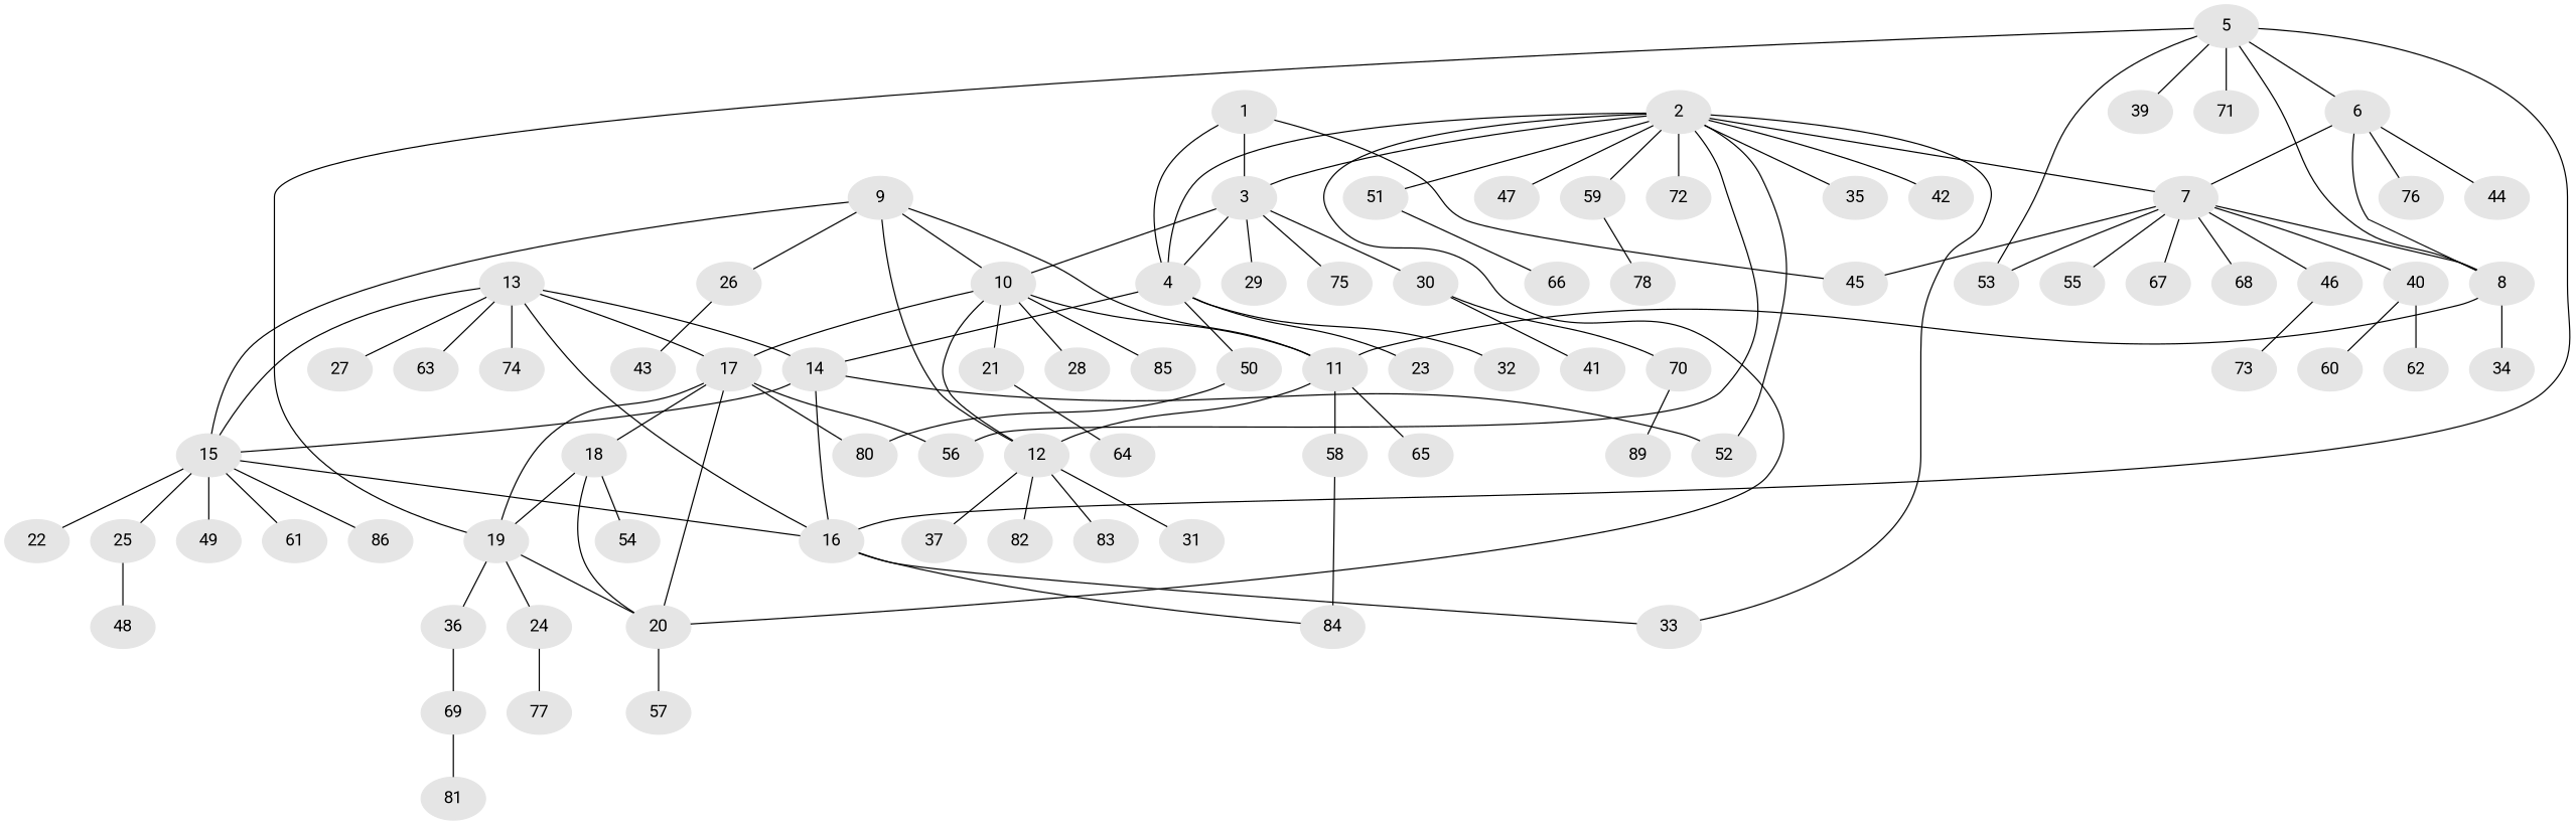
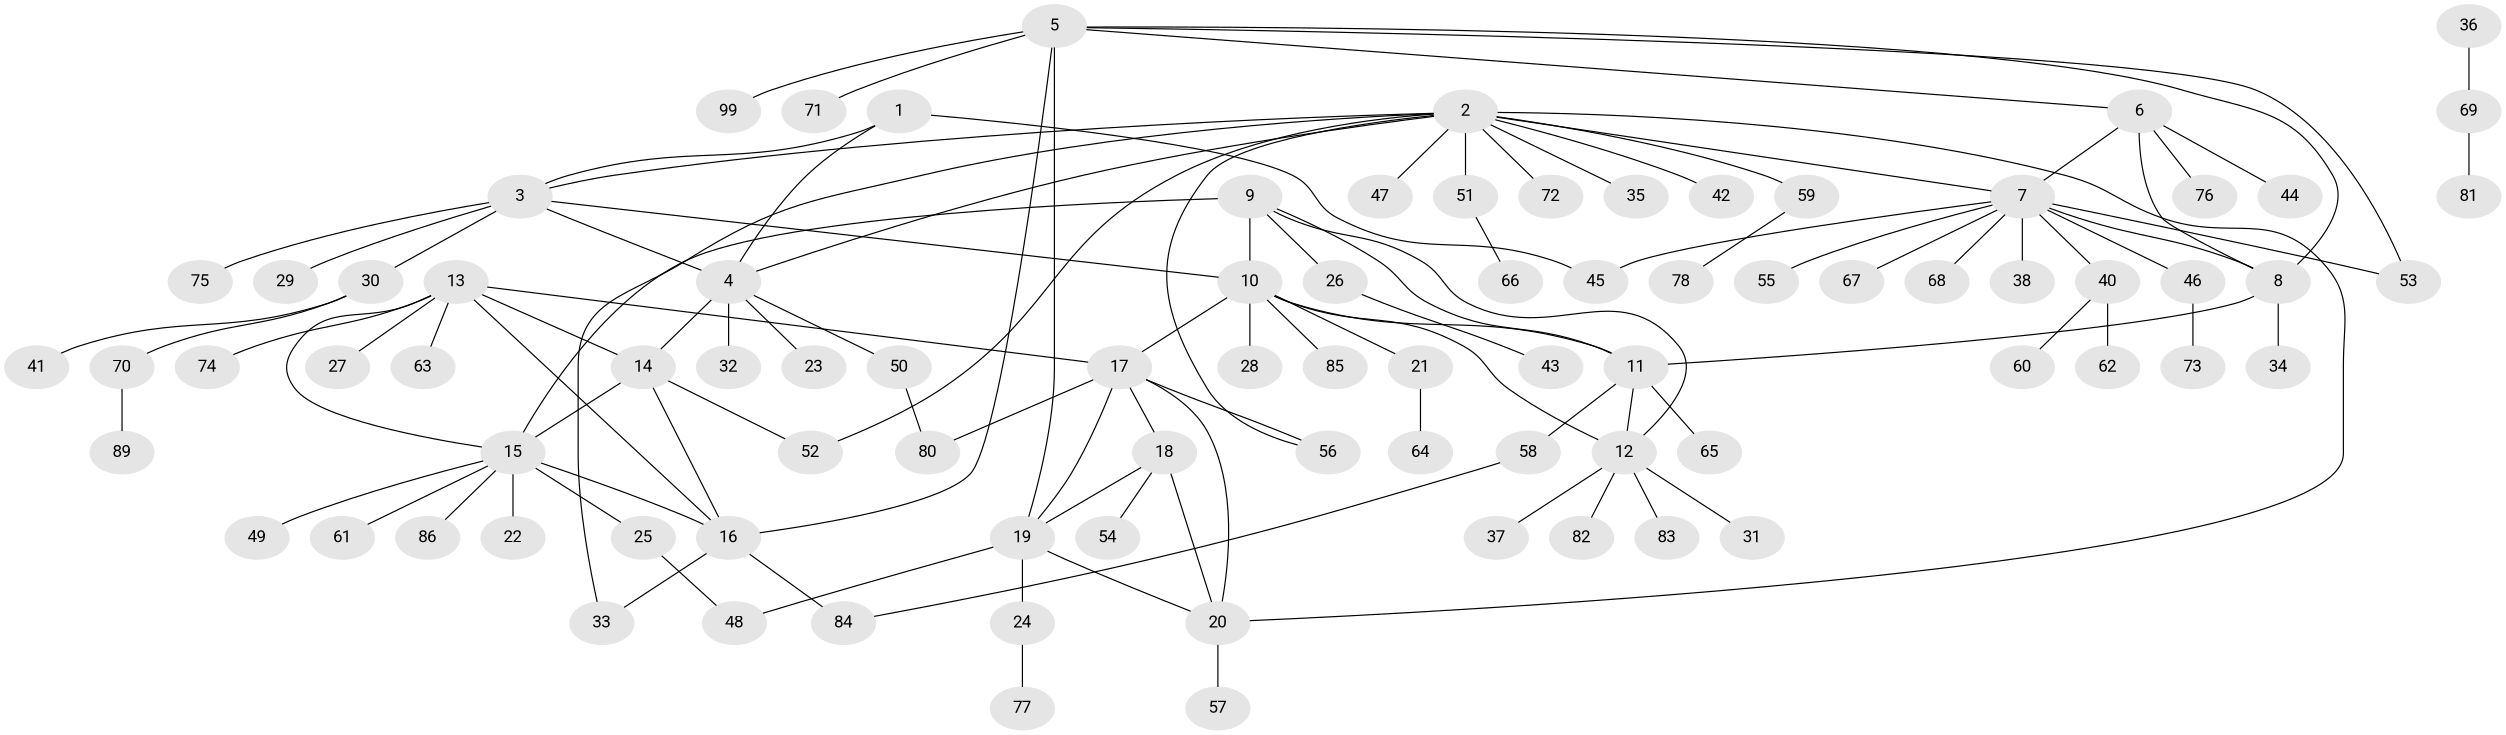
  graph {
    fontname=Roboto
    node [color=gray90 fontname=Roboto style=filled]
    edge [fontname=Roboto]
    1
    3
    4
    45
    2
    7
    20
    33
    35
    42
    47
    51
    52
    56
    59
    72
    10
    29
    30
    75
    14
    23
    32
    50
    8
+   38
    40
    46
    53
    55
    67
    68
    57
    66
    78
    11
    12
    17
    21
    28
    85
    41
    70
    16
    15
    80
    5
    6
    19
-   39
+   39 [label=99]
    71
    44
    76
    34
    84
    24
    36
    60
    62
    73
    58
    65
    9
    26
    31
    37
    82
    83
    22
    25
    49
    61
    86
    43
    18
    64
    13
    27
    63
    74
    48
    54
    77
    69
    n85 [label=89]
    81
    1 -- 3
    1 -- 4
    1 -- 45
    3 -- 4
    3 -- 10
    3 -- 29
    3 -- 30
    3 -- 75
    4 -- 14
    4 -- 23
    4 -- 32
    4 -- 50
    2 -- 3
    2 -- 4
    2 -- 7
    2 -- 20
    2 -- 33
    2 -- 35
    2 -- 42
    2 -- 47
    2 -- 51
    2 -- 52
    2 -- 56
    2 -- 59
    2 -- 72
    7 -- 45
    7 -- 8
+   7 -- 38
    7 -- 40
    7 -- 46
    7 -- 53
    7 -- 55
    7 -- 67
    7 -- 68
    20 -- 57
    51 -- 66
    59 -- 78
    10 -- 11
    10 -- 12
    10 -- 17
    10 -- 21
    10 -- 28
    10 -- 85
    30 -- 41
    30 -- 70
    14 -- 52
    14 -- 16
    14 -- 15
    50 -- 80
    8 -- 11
    8 -- 34
    40 -- 60
    40 -- 62
    46 -- 73
    11 -- 12
    11 -- 58
    11 -- 65
    12 -- 31
    12 -- 37
    12 -- 82
    12 -- 83
    17 -- 20
    17 -- 56
    17 -- 80
    17 -- 19
    17 -- 18
    21 -- 64
    70 -- n85
    16 -- 33
    16 -- 84
    15 -- 16
    15 -- 22
    15 -- 25
    15 -- 49
    15 -- 61
    15 -- 86
    5 -- 8
    5 -- 53
    5 -- 16
    5 -- 6
    5 -- 19
    5 -- 39
    5 -- 71
    6 -- 7
    6 -- 8
    6 -- 44
    6 -- 76
    19 -- 20
    19 -- 24
-   19 -- 36
+   19 -- 48
    24 -- 77
    36 -- 69
    58 -- 84
    9 -- 10
    9 -- 11
    9 -- 12
    9 -- 15
    9 -- 26
    26 -- 43
    25 -- 48
    18 -- 20
    18 -- 19
    18 -- 54
    13 -- 14
    13 -- 17
    13 -- 16
    13 -- 15
    13 -- 27
    13 -- 63
    13 -- 74
    69 -- 81
  }
